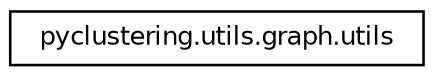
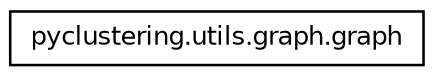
  digraph {
    rankdir=LR
-   n1 [color=black fillcolor=white fontname=Helvetica fontsize=10 height=0.2 label="pyclustering.utils.graph.utils" shape=record style=filled width=0.4]
+   n1 [color=black fillcolor=white fontname=Helvetica fontsize=10 height=0.2 label="pyclustering.utils.graph.graph" shape=record style=filled width=0.4]
  }
